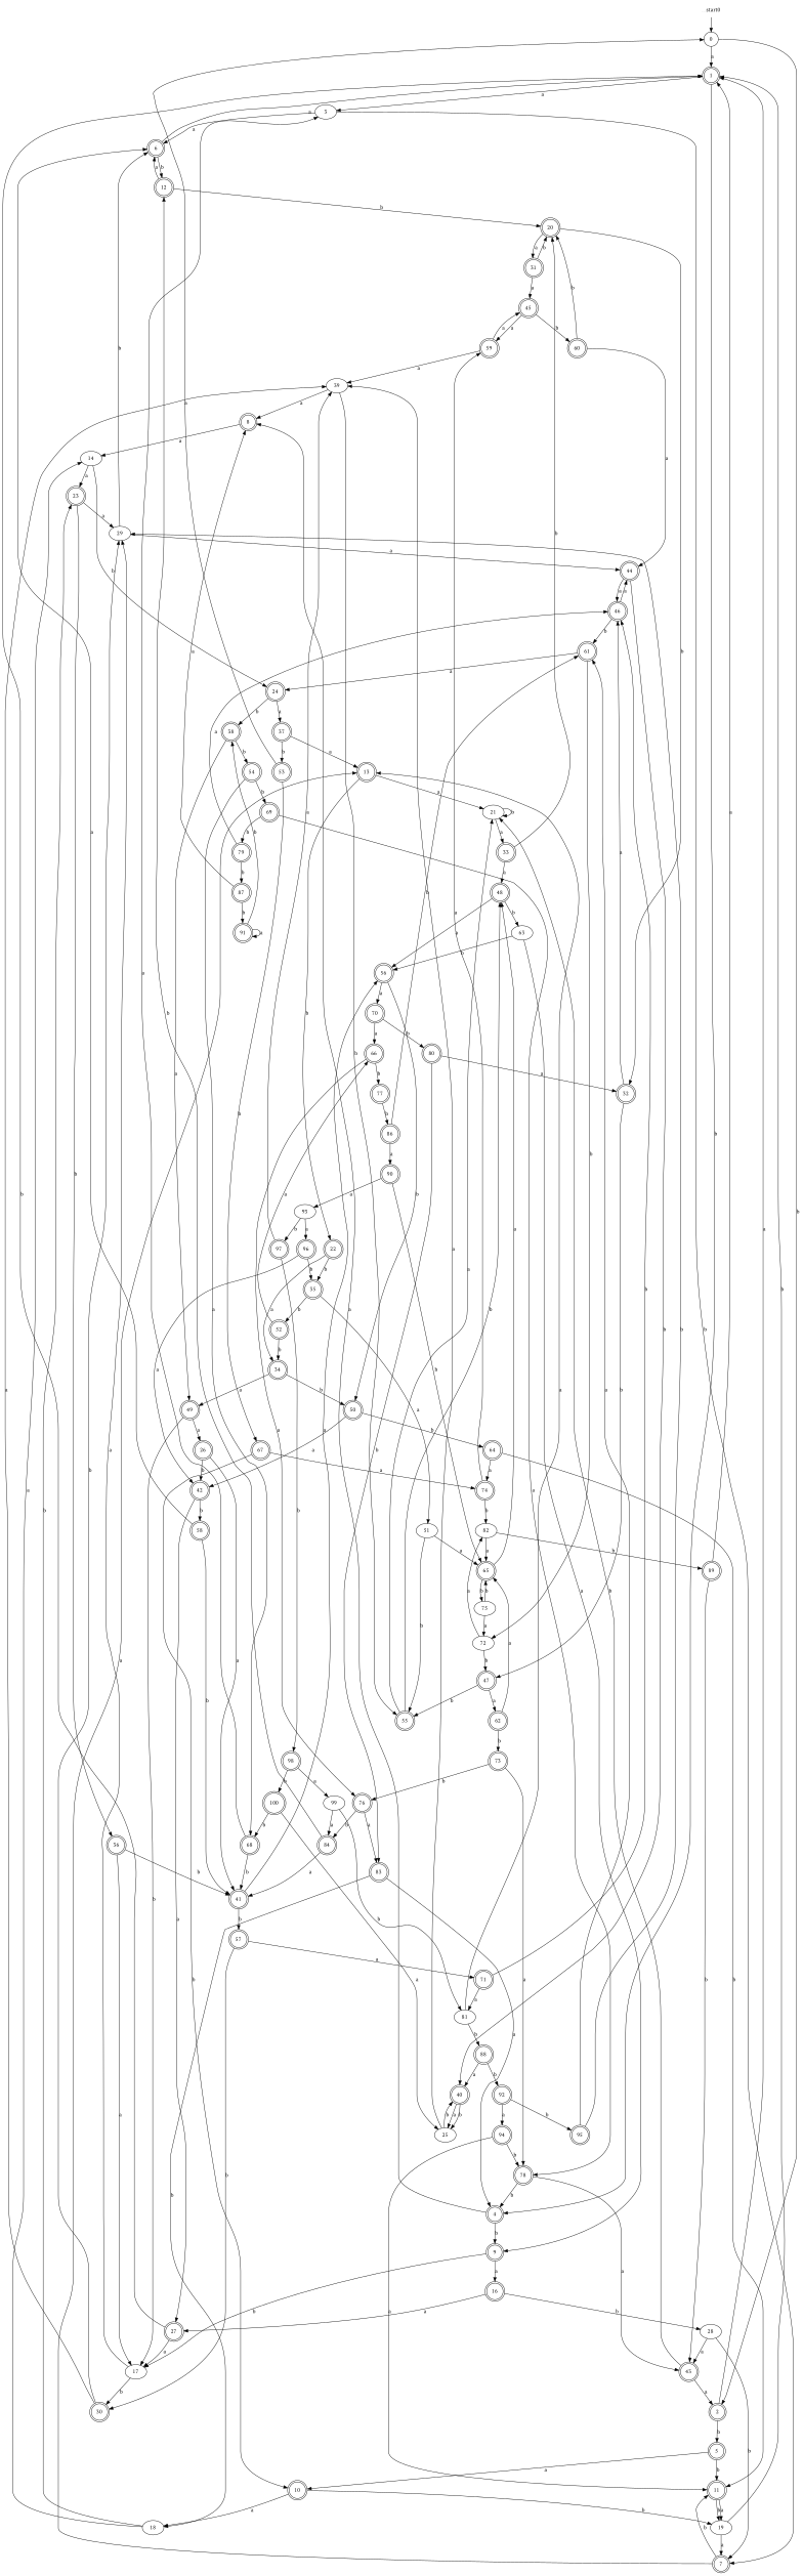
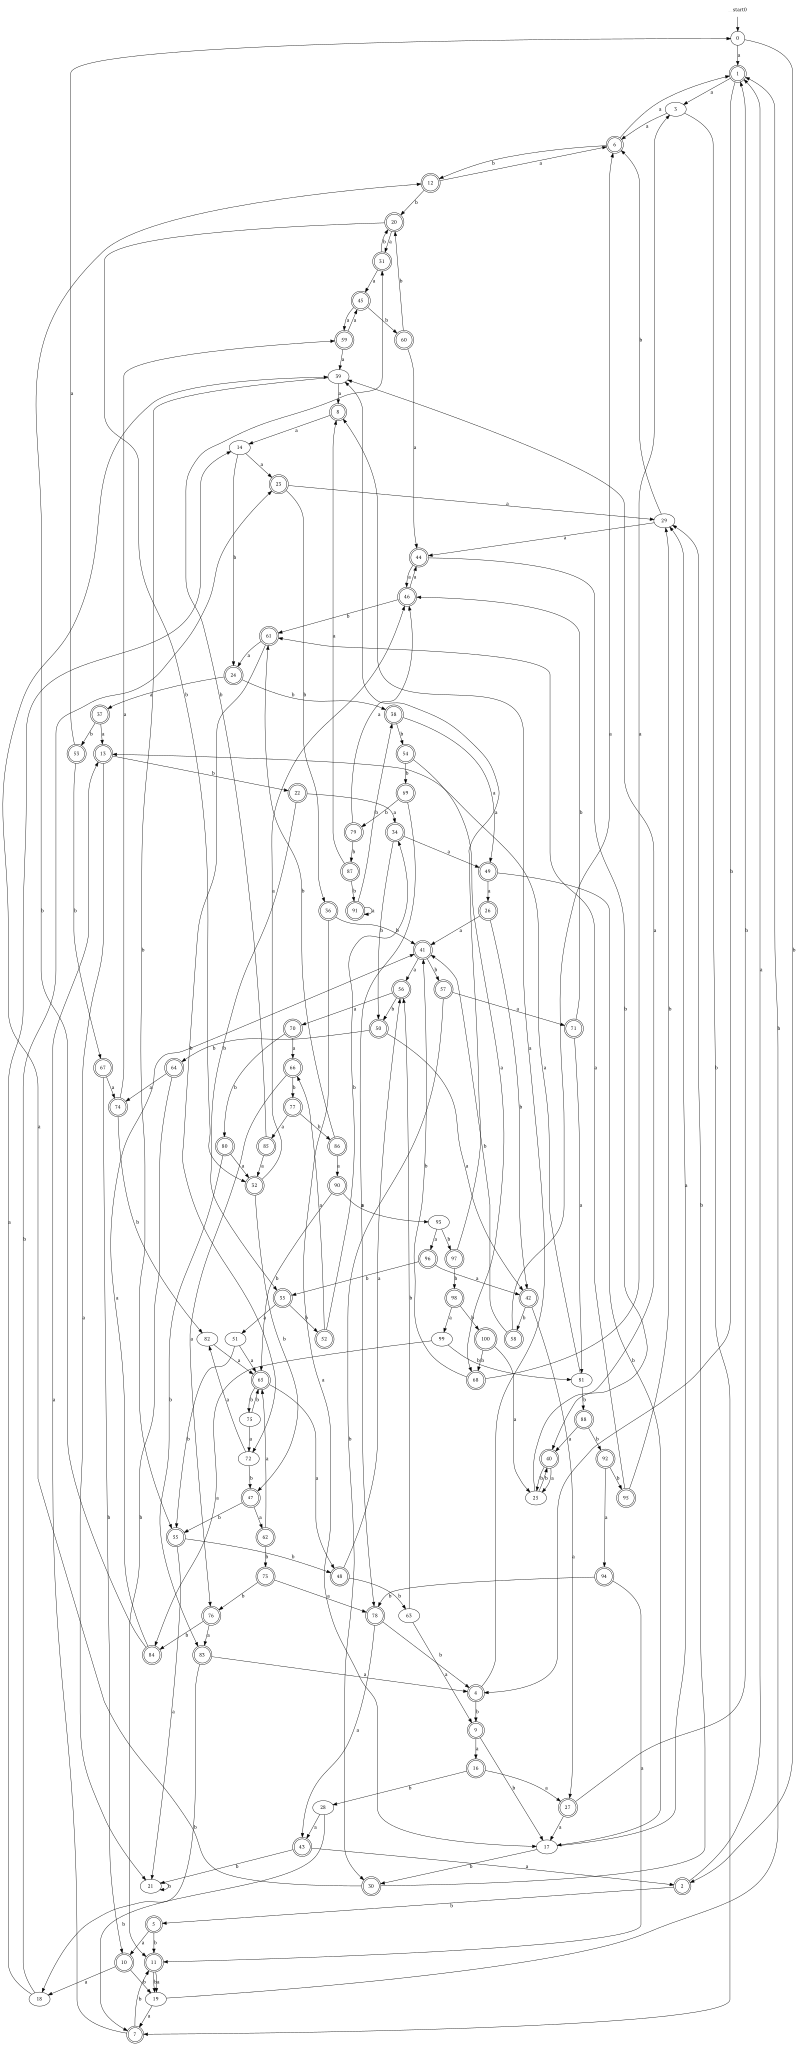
  digraph {
    fontname="PT Serif"
    node [fontname="PT Serif" shape=doublecircle]
    edge [fontname="PT Serif"]
    __start0 [shape=none]
    0 [shape=circle]
    1
    2
    3 [shape=""]
    4
    5
    6
    7
    8
    9
    10
    11
    12
    13
    14 [shape=""]
    16
    17 [shape=""]
    18 [shape=""]
    19 [shape=ellipse]
    20
    21 [shape=""]
    22
    23
    24
    27
    28 [shape=""]
    29 [shape=""]
    30
    31
    32
-   33
    34
    35
    36
    37
    38
    25 [shape=""]
    39 [shape=""]
    40
    26
    41
    42
    43
    44
    45
    46
    47
    48
    49
    50
    51 [shape=""]
    52
    53
    54
    55
    56
    57
    58
    59
    60
    61
    62
    63 [shape=""]
    64
    65
    66
    67
    68
    69
    70
    71
    72 [shape=""]
    73
    74
    75 [shape=""]
    76
    77
    78
    79
    80
    81 [shape=""]
    82 [shape=""]
    83
    84
+   85
    86
    87
    88
-   89
    90
    91
    92
    93 [shape=""]
    94
    95
    96
    97
    98
    99 [shape=""]
    100
    __start0 -> 0
    0 -> 1 [label=a]
    0 -> 2 [label=b]
    1 -> 3 [label=a]
    1 -> 4 [label=b]
    2 -> 1 [label=a]
    2 -> 5 [label=b]
    3 -> 6 [label=a]
    3 -> 7 [label=b]
    4 -> 8 [label=a]
    4 -> 9 [label=b]
    5 -> 10 [label=a]
    5 -> 11 [label=b]
    6 -> 1 [label=a]
    6 -> 12 [label=b]
    7 -> 11 [label=b]
    7 -> 13 [label=a]
    8 -> 14 [label=a]
    9 -> 16 [label=a]
    9 -> 17 [label=b]
    10 -> 18 [label=a]
    10 -> 19 [label=b]
    11 -> 19 [label=a]
    11 -> 19 [label=b]
    12 -> 6 [label=a]
    12 -> 20 [label=b]
    13 -> 21 [label=a]
    13 -> 22 [label=b]
    14 -> 23 [label=a]
    14 -> 24 [label=b]
    16 -> 27 [label=a]
    16 -> 28 [label=b]
    17 -> 29 [label=a]
    17 -> 30 [label=b]
    18 -> 14 [label=a]
    18 -> 23 [label=b]
    19 -> 1 [label=b]
    19 -> 7 [label=a]
    20 -> 31 [label=a]
    20 -> 32 [label=b]
    21 -> 21 [label=b]
-   21 -> 33 [label=a]
    22 -> 34 [label=a]
    22 -> 35 [label=b]
    23 -> 29 [label=a]
    23 -> 36 [label=b]
    24 -> 37 [label=a]
    24 -> 38 [label=b]
    27 -> 1 [label=b]
    27 -> 17 [label=a]
    28 -> 7 [label=b]
    28 -> 43 [label=a]
    29 -> 6 [label=b]
    29 -> 44 [label=a]
    30 -> 29 [label=b]
    30 -> 39 [label=a]
    31 -> 20 [label=b]
    31 -> 45 [label=a]
    32 -> 46 [label=a]
    32 -> 47 [label=b]
-   33 -> 20 [label=b]
-   33 -> 48 [label=a]
    34 -> 49 [label=a]
    34 -> 50 [label=b]
    35 -> 51 [label=a]
    35 -> 52 [label=b]
    36 -> 17 [label=a]
    36 -> 41 [label=b]
    37 -> 13 [label=a]
    37 -> 53 [label=b]
    38 -> 49 [label=a]
    38 -> 54 [label=b]
    25 -> 39 [label=a]
    25 -> 40 [label=b]
    39 -> 8 [label=a]
    39 -> 55 [label=b]
    40 -> 25 [label=a]
    40 -> 25 [label=b]
    26 -> 41 [label=a]
    26 -> 42 [label=b]
    41 -> 56 [label=a]
    41 -> 57 [label=b]
    42 -> 27 [label=a]
    42 -> 58 [label=b]
    43 -> 2 [label=a]
    43 -> 21 [label=b]
    44 -> 40 [label=b]
    44 -> 46 [label=a]
    45 -> 59 [label=a]
    45 -> 60 [label=b]
    46 -> 44 [label=a]
    46 -> 61 [label=b]
    47 -> 55 [label=b]
    47 -> 62 [label=a]
    48 -> 56 [label=a]
    48 -> 63 [label=b]
    49 -> 17 [label=b]
    49 -> 26 [label=a]
    50 -> 42 [label=a]
    50 -> 64 [label=b]
    51 -> 55 [label=b]
    51 -> 65 [label=a]
    52 -> 34 [label=b]
    52 -> 66 [label=a]
    53 -> 0 [label=a]
    53 -> 67 [label=b]
    54 -> 68 [label=a]
    54 -> 69 [label=b]
    55 -> 21 [label=a]
    55 -> 48 [label=b]
    56 -> 50 [label=b]
    56 -> 70 [label=a]
    57 -> 30 [label=b]
    57 -> 71 [label=a]
    58 -> 6 [label=a]
    58 -> 41 [label=b]
    59 -> 39 [label=a]
    59 -> 45 [label=a]
    60 -> 20 [label=b]
    60 -> 44 [label=a]
    61 -> 24 [label=a]
    61 -> 72 [label=b]
    62 -> 65 [label=a]
    62 -> 73 [label=b]
    63 -> 9 [label=a]
    63 -> 56 [label=b]
    64 -> 11 [label=b]
    64 -> 74 [label=a]
    65 -> 48 [label=a]
    65 -> 75 [label=b]
    66 -> 76 [label=a]
    66 -> 77 [label=b]
    67 -> 10 [label=b]
    67 -> 74 [label=a]
    68 -> 3 [label=a]
    68 -> 41 [label=b]
    69 -> 78 [label=a]
    69 -> 79 [label=b]
    70 -> 66 [label=a]
    70 -> 80 [label=b]
    71 -> 46 [label=b]
    71 -> 81 [label=a]
    72 -> 47 [label=b]
    72 -> 82 [label=a]
    73 -> 76 [label=b]
    73 -> 78 [label=a]
    74 -> 59 [label=a]
    74 -> 82 [label=b]
    75 -> 65 [label=b]
    75 -> 72 [label=a]
    76 -> 83 [label=a]
    76 -> 84 [label=b]
+   77 -> 85 [label=a]
    77 -> 86 [label=b]
    78 -> 4 [label=b]
    78 -> 43 [label=a]
    79 -> 46 [label=a]
    79 -> 87 [label=b]
    80 -> 32 [label=a]
    80 -> 83 [label=b]
    81 -> 13 [label=a]
    81 -> 88 [label=b]
    82 -> 65 [label=a]
-   82 -> 89 [label=b]
    83 -> 4 [label=a]
    83 -> 18 [label=b]
    84 -> 12 [label=b]
    84 -> 41 [label=a]
+   85 -> 31 [label=b]
+   85 -> 32 [label=a]
    86 -> 61 [label=b]
    86 -> 90 [label=a]
    87 -> 8 [label=a]
    87 -> 91 [label=b]
    88 -> 40 [label=a]
    88 -> 92 [label=b]
-   89 -> 1 [label=a]
-   89 -> 43 [label=b]
    90 -> 65 [label=b]
    90 -> 93 [label=a]
    91 -> 38 [label=b]
    91 -> 91 [label=a]
    92 -> 94 [label=a]
    92 -> 95 [label=b]
    93 -> 96 [label=a]
    93 -> 97 [label=b]
    94 -> 11 [label=a]
    94 -> 78 [label=b]
    95 -> 29 [label=b]
    95 -> 61 [label=a]
    96 -> 35 [label=b]
    96 -> 42 [label=a]
    97 -> 39 [label=a]
    97 -> 98 [label=b]
    98 -> 99 [label=a]
    98 -> 100 [label=b]
    99 -> 81 [label=b]
    99 -> 84 [label=a]
    100 -> 25 [label=a]
    100 -> 68 [label=b]
  }
